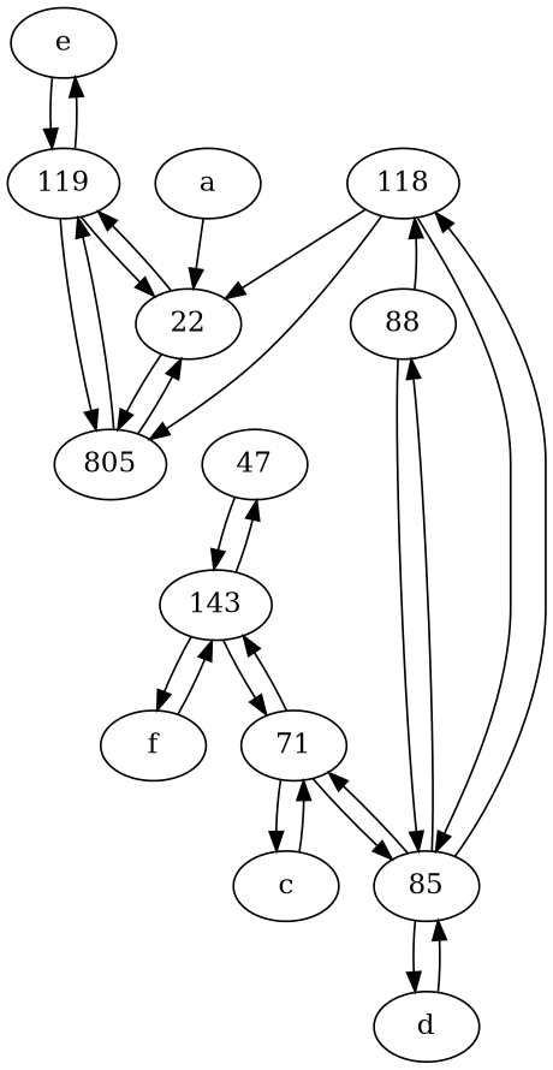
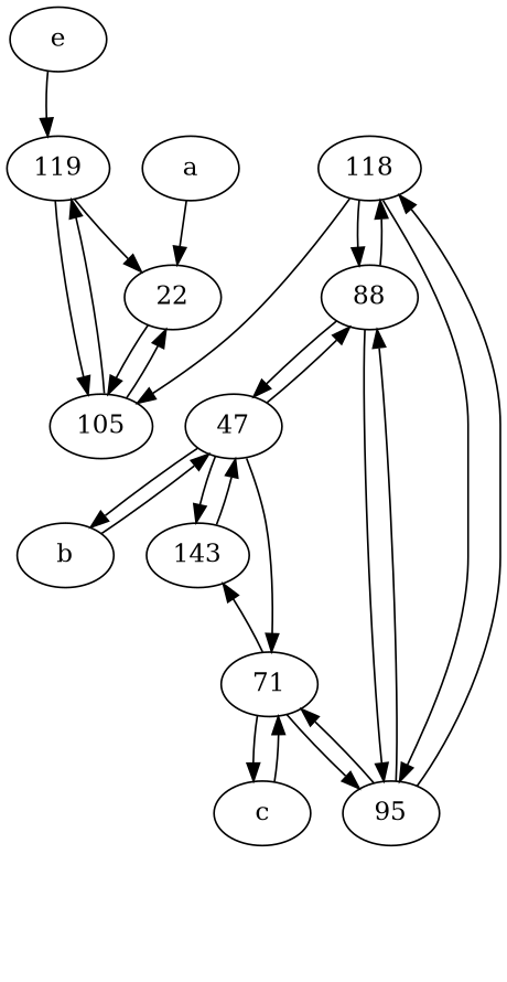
  digraph {
    e
    119
-   105 [label=805]
+   105
    22
+   b
    47
    143
    88
-   f
    71
    118
-   95 [label=85]
-   d
+   95
    c
    a
    e -> 119
-   119 -> e
    119 -> 105
    119 -> 22
    105 -> 119
    105 -> 22
-   22 -> 119
    22 -> 105
+   b -> 47
+   47 -> b
    47 -> 143
+   47 -> 88
    143 -> 47
-   143 -> f
-   143 -> 71
+   47 -> 71
+   88 -> 47
    88 -> 118
    88 -> 95
-   f -> 143
    71 -> 143
    71 -> 95
    71 -> c
    118 -> 105
-   118 -> 22
+   118 -> 88
    118 -> 95
    95 -> 88
    95 -> 71
    95 -> 118
-   95 -> d
-   d -> 95
    c -> 71
    a -> 22
  }
